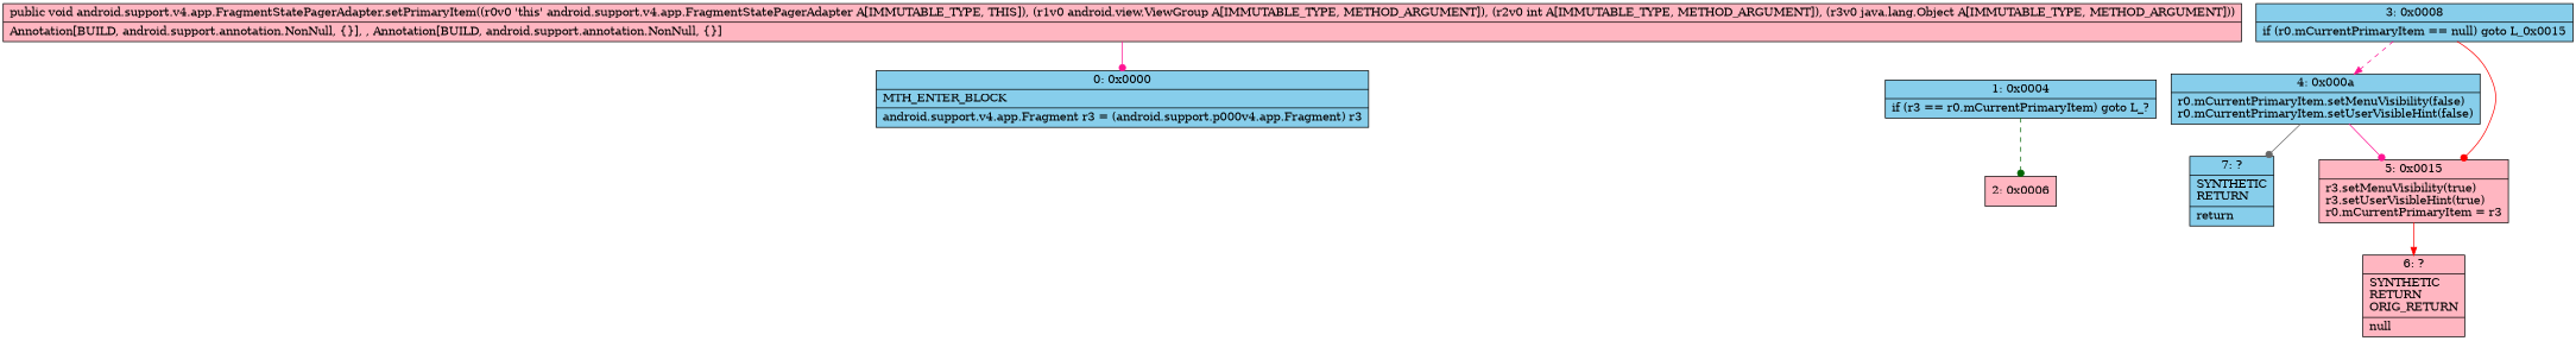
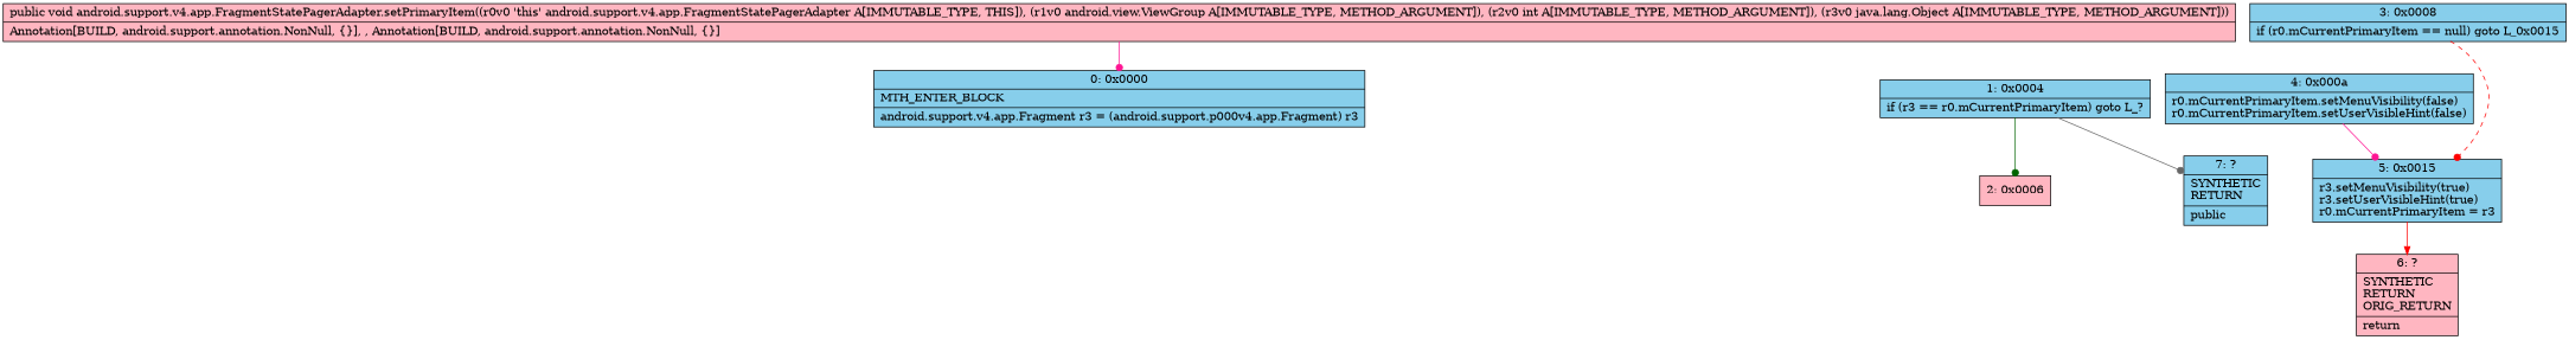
  digraph {
    node [fillcolor=skyblue shape=record style=filled]
    edge [arrowhead=dot color=deeppink]
    n1 [label="{0\:\ 0x0000|MTH_ENTER_BLOCK\l|android.support.v4.app.Fragment r3 = (android.support.p000v4.app.Fragment) r3\l}"]
    n2 [label="{1\:\ 0x0004|if (r3 == r0.mCurrentPrimaryItem) goto L_?\l}"]
    n3 [fillcolor=lightpink label="{2\:\ 0x0006}"]
-   n4 [label="{7\:\ ?|SYNTHETIC\lRETURN\l|return\l}"]
+   n4 [label="{7\:\ ?|SYNTHETIC\lRETURN\l|public\l}"]
    n5 [label="{3\:\ 0x0008|if (r0.mCurrentPrimaryItem == null) goto L_0x0015\l}"]
    n6 [label="{4\:\ 0x000a|r0.mCurrentPrimaryItem.setMenuVisibility(false)\lr0.mCurrentPrimaryItem.setUserVisibleHint(false)\l}"]
-   n7 [fillcolor=lightpink label="{5\:\ 0x0015|r3.setMenuVisibility(true)\lr3.setUserVisibleHint(true)\lr0.mCurrentPrimaryItem = r3\l}"]
-   n8 [fillcolor=lightpink label="{6\:\ ?|SYNTHETIC\lRETURN\lORIG_RETURN\l|null\l}"]
+   n7 [label="{5\:\ 0x0015|r3.setMenuVisibility(true)\lr3.setUserVisibleHint(true)\lr0.mCurrentPrimaryItem = r3\l}"]
+   n8 [fillcolor=lightpink label="{6\:\ ?|SYNTHETIC\lRETURN\lORIG_RETURN\l|return\l}"]
    n9 [fillcolor=lightpink label="{public void android.support.v4.app.FragmentStatePagerAdapter.setPrimaryItem((r0v0 'this' android.support.v4.app.FragmentStatePagerAdapter A[IMMUTABLE_TYPE, THIS]), (r1v0 android.view.ViewGroup A[IMMUTABLE_TYPE, METHOD_ARGUMENT]), (r2v0 int A[IMMUTABLE_TYPE, METHOD_ARGUMENT]), (r3v0 java.lang.Object A[IMMUTABLE_TYPE, METHOD_ARGUMENT]))  | Annotation[BUILD, android.support.annotation.NonNull, \{\}], , Annotation[BUILD, android.support.annotation.NonNull, \{\}]\l}"]
-   n2 -> n3 [color=darkgreen style=dashed]
-   n6 -> n4 [color=gray40]
-   n5 -> n6 [arrowhead=normal style=dashed]
-   n5 -> n7 [color=red]
+   n2 -> n3 [color=darkgreen style=solid]
+   n2 -> n4 [color=gray40]
+   n5 -> n7 [color=red style=dashed]
    n6 -> n7
    n7 -> n8 [arrowhead=normal color=red]
    n9 -> n1
  }
